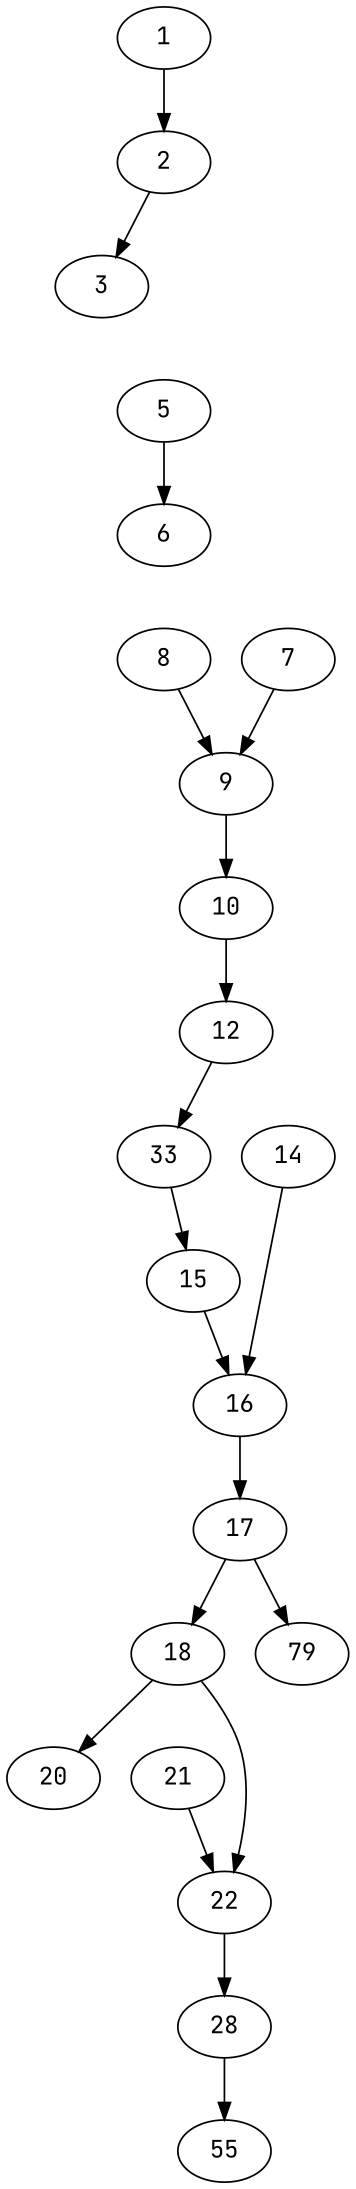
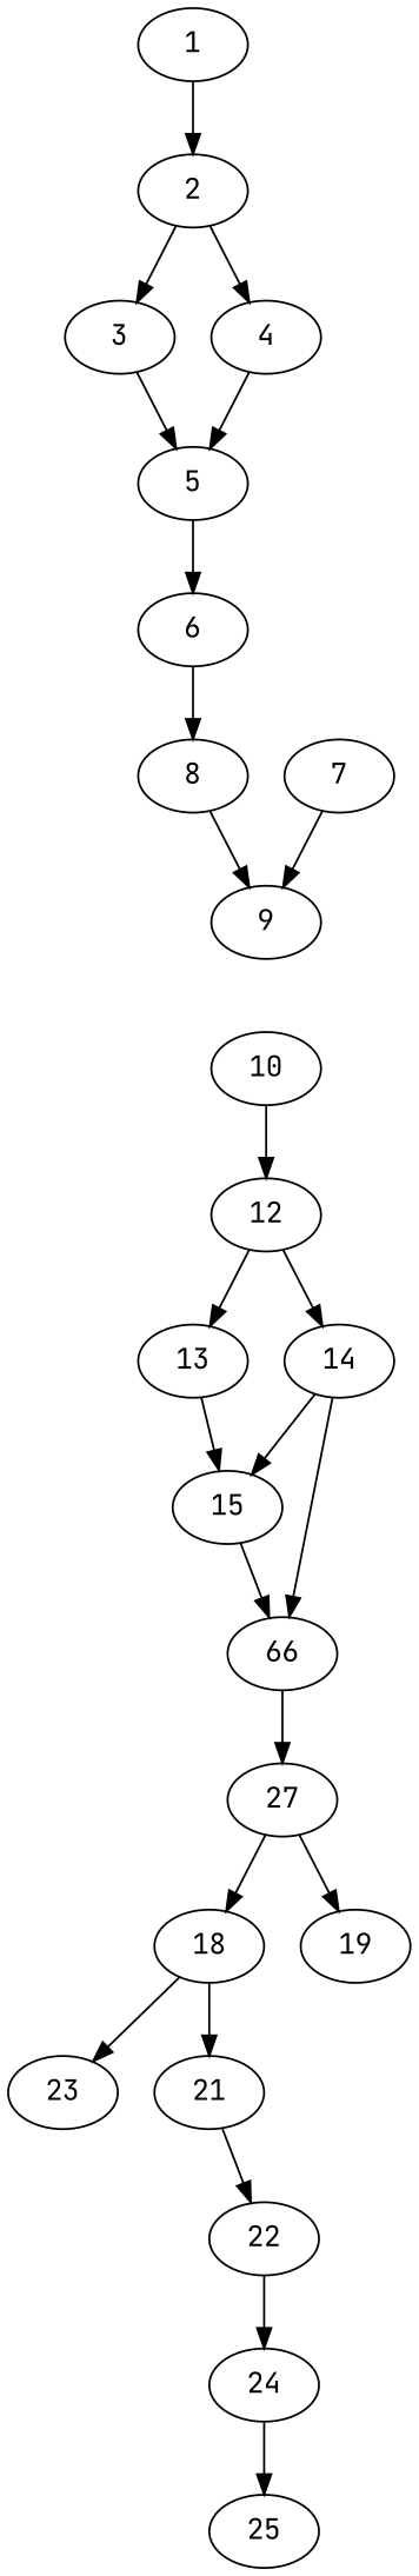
  digraph {
    fontname="JetBrains Mono"
    node [alpha=0.10 fontname="JetBrains Mono"]
    edge [fontname="JetBrains Mono"]
    1 [alpha=0.01 expect_size=25145344]
    2 [alpha=0.06 expect_size=24127488]
    3 [expect_size=21320704]
+   4 [alpha=0.01 expect_size=12156928]
    5 [alpha=0.07 expect_size=20245504]
    6 [alpha=0.11 expect_size=38845440]
    8 [alpha=0.06 expect_size=7132160]
    7 [alpha=0.16 expect_size=11808768]
    9 [alpha=0.18 expect_size=36155392]
    10 [alpha=0.17 expect_size=17206272]
    12 [expect_size=24158208]
-   13 [alpha=0.09 expect_size=39284736 label=33]
+   13 [alpha=0.09 expect_size=39284736]
    14 [alpha=0.09 expect_size=16859136]
    15 [expect_size=19009536]
-   16 [expect_size=35994624]
-   17 [alpha=0.08 expect_size=13992960]
+   16 [expect_size=35994624 label=66]
+   17 [alpha=0.08 expect_size=13992960 label=27]
    18 [alpha=0.13 expect_size=51127296]
-   19 [alpha=0.05 expect_size=17489920 label=79]
-   20 [alpha=0.03 expect_size=12774400]
+   19 [alpha=0.05 expect_size=17489920]
+   20 [alpha=0.03 expect_size=12774400 label=23]
    21 [alpha=0.11 expect_size=52291584]
    22 [alpha=0.06 expect_size=8332288]
-   24 [alpha=0.14 expect_size=7993344 label=28]
-   25 [alpha=0.05 expect_size=28684288 label=55]
+   24 [alpha=0.14 expect_size=7993344]
+   25 [alpha=0.05 expect_size=28684288]
    1 -> 2
    2 -> 3
+   2 -> 4
+   3 -> 5
+   4 -> 5
    5 -> 6
+   6 -> 8
    8 -> 9
    7 -> 9
-   9 -> 10
    10 -> 12
    12 -> 13
+   12 -> 14
    13 -> 15
+   14 -> 15
    14 -> 16
    15 -> 16
    16 -> 17
    17 -> 18
    17 -> 19
    18 -> 20
-   18 -> 22
+   18 -> 21
    21 -> 22
    22 -> 24
    24 -> 25
  }
